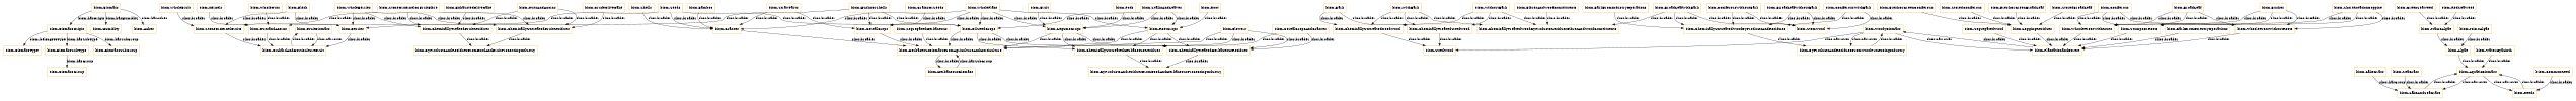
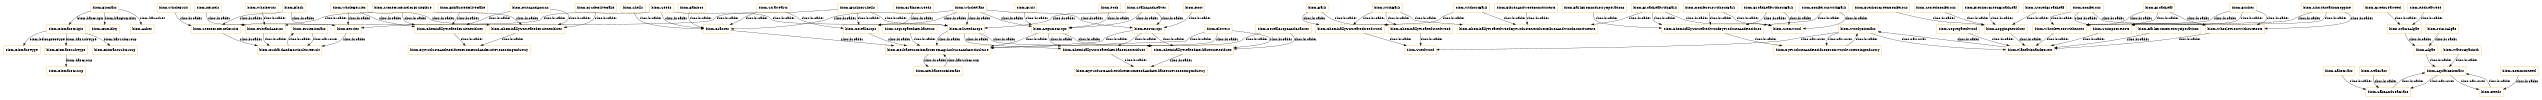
  digraph {
    rankdir=TB
    node [color=orange shape=rectangle]
    "biom:BiomassOrigin"
    "biom:BiomassType"
    "biom:BiomassSubType"
    "biom:BiomassSubGroup"
    "biom:BiomassGroup"
    "biom:Biomass"
    "biom:Humidity"
    "biom:Aches"
    "biom:FruitBiomass"
    "biom:OrchardAndHorticultureFruit"
    "biom:Fruit"
    "biom:LegumeCrops"
    "biom:HerbaceousBiomassFromAgricultureAndHorticulture"
    "biom:ChemicallyUntreatedHerbaceousResidues"
    "biom:ChemicallyTreatedHerbaceousResidues"
    "biom:HerbaceousBiomass"
    "biom:ByProductsAndresiduesFromFoodAndHerbaceousProcessingIndustry"
    "biom:ChemicallyTreatedUsedWood"
    "biom:UsedWood"
    "biom:WholePlant"
    "biom:RootCrops"
    "biom:OilSeedCrops"
    "biom:Grasses"
    "biom:CerealCrops"
    "biom:PlantationandForest"
    "biom:WoodyBiomass"
    "biom:ByProductsAndResiduesFromWoodProcessingIndustry"
    "biom:NutsandAcorns"
    "biom:GreenSeaWeed"
    "biom:MacroAlgae"
    "biom:Algae"
    "biom:AquaticBiomass"
    "biom:BroadLeafWithoutBark"
    "biom:Stemwood"
    "biom:ChemicallyUntreatedWoodByProductsAndResidues"
    "biom:Root"
    "biom:LakeAndSeaGrass"
    "biom:Reeds"
    "biom:StoneOrKernelFruits"
    "biom:BroadLeaf"
    "biom:WhooleTressWithoutRoots"
    "biom:WhooleTressWithRoots"
    "biom:StumpsOrRoots"
    "biom:StalksAndLeaves"
    "biom:BarkFromForestryOperations"
    "biom:MicroAlgae"
    "biom:WholeNuts"
    "biom:LakeGrass"
    "biom:Kernels"
    "biom:ChemicallyUntreatedFruitResidues"
    "biom:ByProductsAndResiduesFromFoodAndFruitProcessingIndustry"
    "biom:CrudeOliveCake"
    "biom:FreshOrGreenBroadLeaf"
    "biom:LoggingResidues"
    "biom:StoredBroadLeaf"
    "biom:BarkFromIndustryOperations"
    "biom:GrainsOrSeeds"
    "biom:WithBark"
    "biom:ChemicallyUntreatedUsedWood"
    "biom:ChemicallyTreatedWoodByProductsResiduesFibresAndWoodConstituents"
    "biom:WaterHyacinth"
    "biom:ConiferousWithBark"
    "biom:Bark"
    "biom:HusksOrShells"
    "biom:SegregatedWood"
    "biom:Shells"
    "biom:Seeds"
    "biom:Berries"
    "biom:Flowers"
    "biom:Pods"
    "biom:ExhaustedOliveCake"
    "biom:ChemicallyTreatedFruitResidues"
    "biom:ShortRotationCoppice"
    "biom:WholeBerries"
    "biom:Coniferous"
    "biom:FreshOrGreenConiferous"
    "biom:StoneOrKernelOrFruitFibre"
    "biom:WithoutBark"
    "biom:RedSeaWeed"
    "biom:CommonReed"
    "biom:FibresAndWoodConstituents"
    "biom:NutsAndAcorns"
    "biom:BroadLeafWithBark"
    "biom:CerealCropsAndGrasses"
    "biom:Flesh"
    "biom:WholeFruit"
    "biom:StrawParts"
    "biom:StoredConiferous"
    "biom:ConiferousWithoutBark"
    "biom:SeaGrass"
    "biom:SegregatedHerbaceous"
    "biom:Bamboo"
    "biom:Bushes"
    "biom:BiomassOrigin" -> "biom:BiomassType" [label="biom:belongsToType"]
    "biom:BiomassOrigin" -> "biom:BiomassSubType" [label="biom:hasSubType"]
    "biom:BiomassOrigin" -> "biom:BiomassSubGroup" [label="biom:hasSubGroup"]
    "biom:BiomassSubType" -> "biom:BiomassGroup" [label="biom:hasGroup"]
    "biom:Biomass" -> "biom:BiomassOrigin" [label="biom:hasOrigin"]
    "biom:Biomass" -> "biom:Humidity" [label="biom:hasHumidity"]
    "biom:Biomass" -> "biom:Aches" [label="biom:hasAshes"]
    "biom:FruitBiomass" -> "biom:OrchardAndHorticultureFruit" [label="skos:narrower"]
    "biom:OrchardAndHorticultureFruit" -> "biom:FruitBiomass" [label="skos:broader"]
    "biom:Fruit" -> "biom:LegumeCrops" [label="skos:broader"]
    "biom:LegumeCrops" -> "biom:HerbaceousBiomassFromAgricultureAndHorticulture" [label="skos:broader"]
    "biom:LegumeCrops" -> "biom:ChemicallyUntreatedHerbaceousResidues" [label="skos:broader"]
    "biom:LegumeCrops" -> "biom:ChemicallyTreatedHerbaceousResidues" [label="skos:broader"]
    "biom:HerbaceousBiomassFromAgricultureAndHorticulture" -> "biom:HerbaceousBiomass" [label="skos:broader"]
    "biom:ChemicallyUntreatedHerbaceousResidues" -> "biom:ByProductsAndresiduesFromFoodAndHerbaceousProcessingIndustry" [label="skos:broader"]
    "biom:ChemicallyTreatedHerbaceousResidues" -> "biom:ByProductsAndresiduesFromFoodAndHerbaceousProcessingIndustry" [label="skos:broader"]
    "biom:HerbaceousBiomass" -> "biom:HerbaceousBiomassFromAgricultureAndHorticulture" [label="skos:hasSubGroup"]
    "biom:ChemicallyTreatedUsedWood" -> "biom:UsedWood" [label="skos:broader"]
    "biom:WholePlant" -> "biom:LegumeCrops" [label="skos:broader"]
    "biom:WholePlant" -> "biom:RootCrops" [label="skos:broader"]
    "biom:WholePlant" -> "biom:OilSeedCrops" [label="skos:broader"]
    "biom:WholePlant" -> "biom:Grasses" [label="skos:broader"]
    "biom:WholePlant" -> "biom:CerealCrops" [label="skos:broader"]
    "biom:RootCrops" -> "biom:HerbaceousBiomassFromAgricultureAndHorticulture" [label="skos:broader"]
    "biom:RootCrops" -> "biom:ChemicallyUntreatedHerbaceousResidues" [label="skos:broader"]
    "biom:RootCrops" -> "biom:ChemicallyTreatedHerbaceousResidues" [label="skos:broader"]
    "biom:OilSeedCrops" -> "biom:HerbaceousBiomassFromAgricultureAndHorticulture" [label="skos:broader"]
    "biom:OilSeedCrops" -> "biom:ChemicallyUntreatedHerbaceousResidues" [label="skos:broader"]
    "biom:OilSeedCrops" -> "biom:ChemicallyTreatedHerbaceousResidues" [label="skos:broader"]
    "biom:Grasses" -> "biom:HerbaceousBiomassFromAgricultureAndHorticulture" [label="skos:broader"]
    "biom:CerealCrops" -> "biom:HerbaceousBiomassFromAgricultureAndHorticulture" [label="skos:broader"]
    "biom:PlantationandForest" -> "biom:WoodyBiomass" [label="skos:broader"]
    "biom:WoodyBiomass" -> "biom:UsedWood" [label="skos:narrower"]
    "biom:WoodyBiomass" -> "biom:PlantationandForest" [label="skos:narrower"]
    "biom:WoodyBiomass" -> "biom:ByProductsAndResiduesFromWoodProcessingIndustry" [label="skos:narrower"]
    "biom:ByProductsAndResiduesFromWoodProcessingIndustry" -> "biom:WoodyBiomass" [label="skos:broader"]
    "biom:NutsandAcorns" -> "biom:OrchardAndHorticultureFruit" [label="skos:broader"]
    "biom:GreenSeaWeed" -> "biom:MacroAlgae" [label="skos:broader"]
    "biom:MacroAlgae" -> "biom:Algae" [label="skos:broader"]
    "biom:Algae" -> "biom:AquaticBiomass" [label="skos:broader"]
    "biom:AquaticBiomass" -> "biom:LakeAndSeaGrass" [label="skos:narrower"]
    "biom:AquaticBiomass" -> "biom:Reeds" [label="skos:narrower"]
    "biom:BroadLeafWithoutBark" -> "biom:Stemwood" [label="skos:broader"]
    "biom:BroadLeafWithoutBark" -> "biom:ChemicallyUntreatedWoodByProductsAndResidues" [label="skos:broader"]
    "biom:ChemicallyUntreatedWoodByProductsAndResidues" -> "biom:ByProductsAndResiduesFromWoodProcessingIndustry" [label="skos:broader"]
    "biom:Root" -> "biom:RootCrops" [label="skos:broader"]
    "biom:LakeAndSeaGrass" -> "biom:AquaticBiomass" [label="skos:broader"]
    "biom:Reeds" -> "biom:AquaticBiomass" [label="skos:broader"]
    "biom:StoneOrKernelFruits" -> "biom:OrchardAndHorticultureFruit" [label="skos:broader"]
    "biom:BroadLeaf" -> "biom:WhooleTressWithoutRoots" [label="skos:broader"]
    "biom:BroadLeaf" -> "biom:WhooleTressWithRoots" [label="skos:broader"]
    "biom:BroadLeaf" -> "biom:StumpsOrRoots" [label="skos:broader"]
    "biom:WhooleTressWithoutRoots" -> "biom:PlantationandForest" [label="skos:broader"]
    "biom:WhooleTressWithRoots" -> "biom:PlantationandForest" [label="skos:broader"]
    "biom:StumpsOrRoots" -> "biom:PlantationandForest" [label="skos:broader"]
    "biom:StalksAndLeaves" -> "biom:LegumeCrops" [label="skos:broader"]
    "biom:StalksAndLeaves" -> "biom:RootCrops" [label="skos:broader"]
    "biom:StalksAndLeaves" -> "biom:OilSeedCrops" [label="skos:broader"]
    "biom:BarkFromForestryOperations" -> "biom:PlantationandForest" [label="skos:broader"]
    "biom:MicroAlgae" -> "biom:Algae" [label="skos:broader"]
    "biom:WholeNuts" -> "biom:NutsandAcorns" [label="skos:broader"]
-   "biom:LakeGrass" -> "biom:LakeAndSeaGrass" [label="skos:hasGroup"]
+   "biom:LakeGrass" -> "biom:LakeAndSeaGrass" [label="skos:broader"]
    "biom:Kernels" -> "biom:NutsandAcorns" [label="skos:broader"]
    "biom:ChemicallyUntreatedFruitResidues" -> "biom:ByProductsAndResiduesFromFoodAndFruitProcessingIndustry" [label="skos:broader"]
    "biom:CrudeOliveCake" -> "biom:ChemicallyUntreatedFruitResidues" [label="skos:broader"]
    "biom:FreshOrGreenBroadLeaf" -> "biom:LoggingResidues" [label="skos:broader"]
    "biom:LoggingResidues" -> "biom:PlantationandForest" [label="skos:broader"]
    "biom:StoredBroadLeaf" -> "biom:LoggingResidues" [label="skos:broader"]
    "biom:BarkFromIndustryOperations" -> "biom:ChemicallyUntreatedWoodByProductsAndResidues" [label="skos:broader"]
    "biom:GrainsOrSeeds" -> "biom:CerealCrops" [label="skos:broader"]
    "biom:WithBark" -> "biom:ChemicallyTreatedUsedWood" [label="skos:broader"]
    "biom:WithBark" -> "biom:ChemicallyUntreatedUsedWood" [label="skos:broader"]
    "biom:WithBark" -> "biom:ChemicallyTreatedWoodByProductsResiduesFibresAndWoodConstituents" [label="skos:broader"]
    "biom:ChemicallyUntreatedUsedWood" -> "biom:UsedWood" [label="skos:broader"]
    "biom:WaterHyacinth" -> "biom:AquaticBiomass" [label="skos:broader"]
    "biom:ConiferousWithBark" -> "biom:Stemwood" [label="skos:broader"]
    "biom:ConiferousWithBark" -> "biom:ChemicallyUntreatedWoodByProductsAndResidues" [label="skos:broader"]
    "biom:Bark" -> "biom:ChemicallyTreatedUsedWood" [label="skos:broader"]
    "biom:Bark" -> "biom:ChemicallyUntreatedUsedWood" [label="skos:broader"]
    "biom:HusksOrShells" -> "biom:OilSeedCrops" [label="skos:broader"]
    "biom:HusksOrShells" -> "biom:CerealCrops" [label="skos:broader"]
    "biom:HusksOrShells" -> "biom:NutsandAcorns" [label="skos:broader"]
    "biom:SegregatedWood" -> "biom:PlantationandForest" [label="skos:broader"]
    "biom:Shells" -> "biom:Grasses" [label="skos:broader"]
    "biom:Seeds" -> "biom:OilSeedCrops" [label="skos:broader"]
    "biom:Seeds" -> "biom:Grasses" [label="skos:broader"]
    "biom:Seeds" -> "biom:Berries" [label="skos:broader"]
    "biom:Berries" -> "biom:OrchardAndHorticultureFruit" [label="skos:broader"]
    "biom:Flowers" -> "biom:HerbaceousBiomassFromAgricultureAndHorticulture" [label="skos:broader"]
    "biom:Flowers" -> "biom:ChemicallyUntreatedHerbaceousResidues" [label="skos:broader"]
    "biom:Flowers" -> "biom:ChemicallyTreatedHerbaceousResidues" [label="skos:broader"]
    "biom:Pods" -> "biom:LegumeCrops" [label="skos:broader"]
    "biom:ExhaustedOliveCake" -> "biom:ChemicallyTreatedFruitResidues" [label="skos:broader"]
    "biom:ChemicallyTreatedFruitResidues" -> "biom:ByProductsAndResiduesFromFoodAndFruitProcessingIndustry" [label="skos:broader"]
    "biom:ShortRotationCoppice" -> "biom:WhooleTressWithoutRoots" [label="skos:broader"]
    "biom:ShortRotationCoppice" -> "biom:WhooleTressWithRoots" [label="skos:broader"]
    "biom:ShortRotationCoppice" -> "biom:StumpsOrRoots" [label="skos:broader"]
    "biom:WholeBerries" -> "biom:ChemicallyUntreatedFruitResidues" [label="skos:broader"]
    "biom:WholeBerries" -> "biom:Berries" [label="skos:broader"]
    "biom:WholeBerries" -> "biom:ChemicallyTreatedFruitResidues" [label="skos:broader"]
    "biom:Coniferous" -> "biom:WhooleTressWithoutRoots" [label="skos:broader"]
    "biom:Coniferous" -> "biom:WhooleTressWithRoots" [label="skos:broader"]
    "biom:Coniferous" -> "biom:StumpsOrRoots" [label="skos:broader"]
    "biom:FreshOrGreenConiferous" -> "biom:LoggingResidues" [label="skos:broader"]
    "biom:StoneOrKernelOrFruitFibre" -> "biom:StoneOrKernelFruits" [label="skos:broader"]
    "biom:StoneOrKernelOrFruitFibre" -> "biom:ChemicallyUntreatedFruitResidues" [label="skos:broader"]
    "biom:StoneOrKernelOrFruitFibre" -> "biom:ChemicallyTreatedFruitResidues" [label="skos:broader"]
-   "biom:WithoutBark" -> "biom:ChemicallyTreatedUsedWood" [label="skos:broader"]
    "biom:WithoutBark" -> "biom:ChemicallyUntreatedUsedWood" [label="skos:broader"]
    "biom:WithoutBark" -> "biom:ChemicallyTreatedWoodByProductsResiduesFibresAndWoodConstituents" [label="skos:broader"]
    "biom:RedSeaWeed" -> "biom:MacroAlgae" [label="skos:broader"]
    "biom:CommonReed" -> "biom:Reeds" [label="skos:broader"]
    "biom:FibresAndWoodConstituents" -> "biom:ChemicallyTreatedWoodByProductsResiduesFibresAndWoodConstituents" [label="skos:broader"]
    "biom:NutsAndAcorns" -> "biom:ChemicallyUntreatedFruitResidues" [label="skos:broader"]
    "biom:NutsAndAcorns" -> "biom:ChemicallyTreatedFruitResidues" [label="skos:broader"]
    "biom:BroadLeafWithBark" -> "biom:Stemwood" [label="skos:broader"]
    "biom:BroadLeafWithBark" -> "biom:ChemicallyUntreatedWoodByProductsAndResidues" [label="skos:broader"]
    "biom:BroadLeafWithBark" -> "biom:ChemicallyTreatedWoodByProductsResiduesFibresAndWoodConstituents" [label="skos:broader"]
    "biom:CerealCropsAndGrasses" -> "biom:ChemicallyUntreatedHerbaceousResidues" [label="skos:broader"]
    "biom:CerealCropsAndGrasses" -> "biom:ChemicallyTreatedHerbaceousResidues" [label="skos:broader"]
    "biom:Flesh" -> "biom:StoneOrKernelFruits" [label="skos:broader"]
    "biom:Flesh" -> "biom:Berries" [label="skos:broader"]
    "biom:WholeFruit" -> "biom:StoneOrKernelFruits" [label="skos:broader"]
    "biom:StrawParts" -> "biom:Grasses" [label="skos:broader"]
    "biom:StrawParts" -> "biom:CerealCrops" [label="skos:broader"]
    "biom:StoredConiferous" -> "biom:LoggingResidues" [label="skos:broader"]
    "biom:ConiferousWithoutBark" -> "biom:Stemwood" [label="skos:broader"]
    "biom:ConiferousWithoutBark" -> "biom:ChemicallyUntreatedWoodByProductsAndResidues" [label="skos:broader"]
    "biom:SeaGrass" -> "biom:LakeAndSeaGrass" [label="skos:broader"]
    "biom:SegregatedHerbaceous" -> "biom:HerbaceousBiomassFromAgricultureAndHorticulture" [label="skos:broader"]
    "biom:Bamboo" -> "biom:Grasses" [label="skos:broader"]
    "biom:Bushes" -> "biom:WhooleTressWithoutRoots" [label="skos:broader"]
    "biom:Bushes" -> "biom:WhooleTressWithRoots" [label="skos:broader"]
    "biom:Bushes" -> "biom:StumpsOrRoots" [label="skos:broader"]
  }
